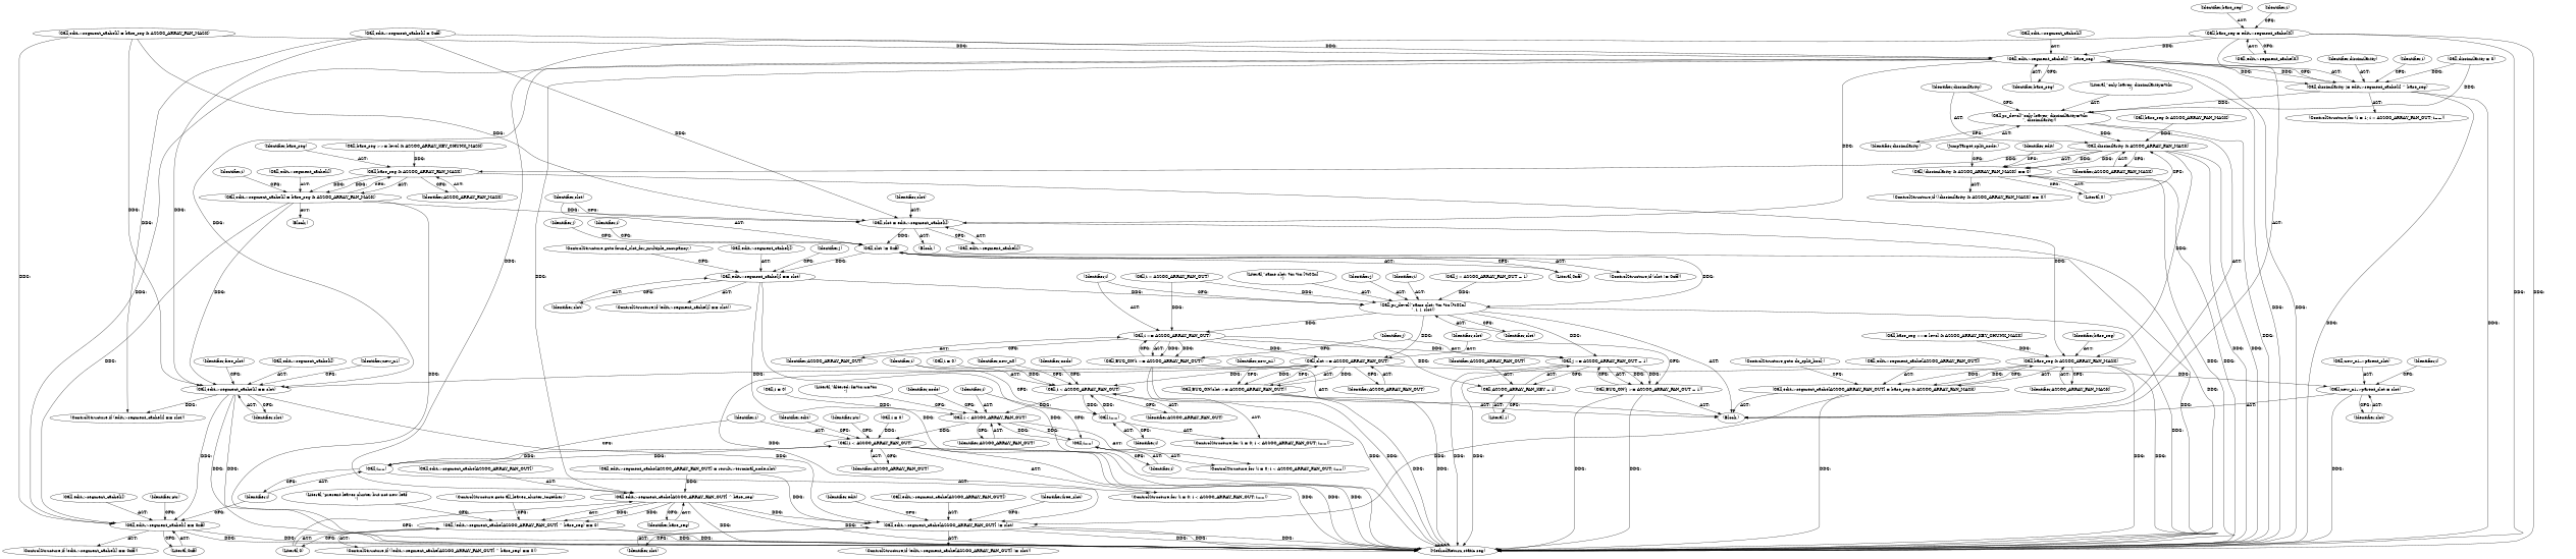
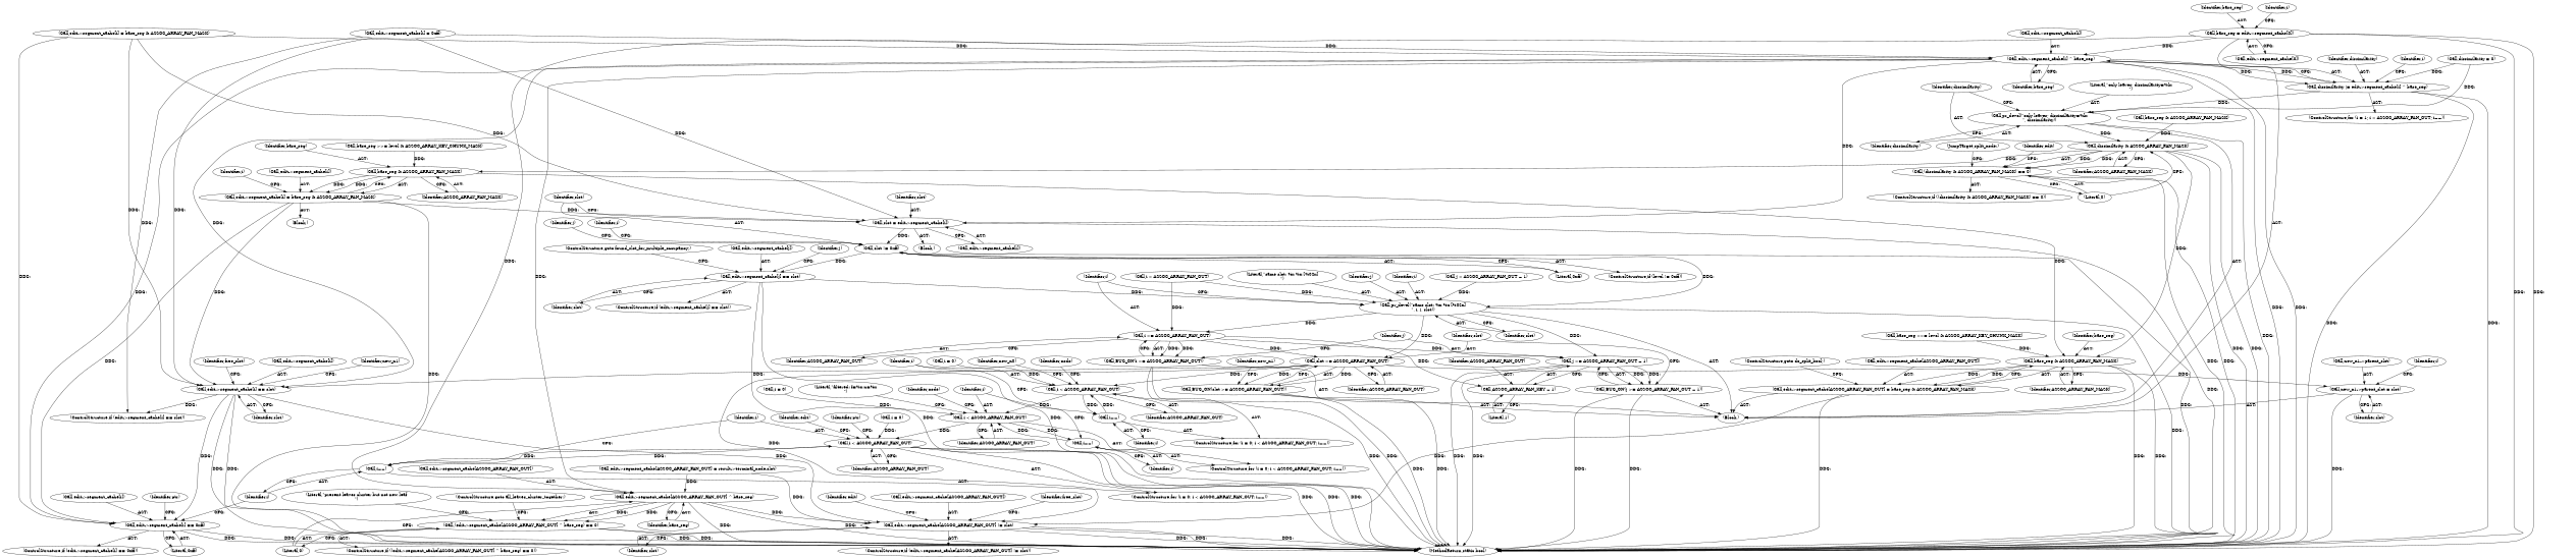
  digraph {
    n1 [label="(Call,base_seg = edit->segment_cache[0])"]
    n2 [label="(Call,edit->segment_cache[i] ^ base_seg)"]
    n3 [label="(Call,edit->segment_cache[ASSOC_ARRAY_FAN_OUT] ^ base_seg)"]
-   n4 [label="(MethodReturn,static seg)"]
+   n4 [label="(MethodReturn,static bool)"]
    n5 [label="(Call,edit->segment_cache[0])"]
    n6 [label="(Block,)"]
    n7 [label="(Call,dissimilarity |= edit->segment_cache[i] ^ base_seg)"]
    n8 [label="(Call,slot = edit->segment_cache[i])"]
    n9 [label="(Call,edit->segment_cache[i] == slot)"]
    n10 [label="(Call,edit->segment_cache[i] == 0xff)"]
    n11 [label="(Identifier,base_seg)"]
    n12 [label="(Call,edit->segment_cache[ASSOC_ARRAY_FAN_OUT] != slot)"]
    n13 [label="(Call,(edit->segment_cache[ASSOC_ARRAY_FAN_OUT] ^ base_seg) == 0)"]
    n14 [label="(Identifier,base_seg)"]
    n15 [label="(Call,pr_devel(\"only leaves; dissimilarity=%lx\n\", dissimilarity))"]
    n16 [label="(ControlStructure,for (i = 1; i < ASSOC_ARRAY_FAN_OUT; i++))"]
    n17 [label="(Call,slot != 0xff)"]
    n18 [label="(Block,)"]
    n19 [label="(Call,edit->segment_cache[i])"]
    n20 [label="(Identifier,slot)"]
    n21 [label="(ControlStructure,if (edit->segment_cache[i] == slot))"]
    n22 [label="(ControlStructure,if (edit->segment_cache[i] == 0xff))"]
    n23 [label="(Literal,0xff)"]
    n24 [label="(Call,dissimilarity & ASSOC_ARRAY_FAN_MASK)"]
    n25 [label="(Identifier,dissimilarity)"]
    n26 [label="(Call,(dissimilarity & ASSOC_ARRAY_FAN_MASK) == 0)"]
    n27 [label="(Call,base_seg & ASSOC_ARRAY_FAN_MASK)"]
    n28 [label="(Call,base_seg & ASSOC_ARRAY_FAN_MASK)"]
    n29 [label="(Identifier,ASSOC_ARRAY_FAN_MASK)"]
    n30 [label="(ControlStructure,if ((dissimilarity & ASSOC_ARRAY_FAN_MASK) == 0))"]
    n31 [label="(Literal,0)"]
    n32 [label="(Call,edit->segment_cache[i] = base_seg & ASSOC_ARRAY_FAN_MASK)"]
    n33 [label="(Identifier,ASSOC_ARRAY_FAN_MASK)"]
    n34 [label="(Call,edit->segment_cache[ASSOC_ARRAY_FAN_OUT] = base_seg & ASSOC_ARRAY_FAN_MASK)"]
    n35 [label="(Identifier,ASSOC_ARRAY_FAN_MASK)"]
    n36 [label="(Block,)"]
    n37 [label="(Call,edit->segment_cache[j] == slot)"]
    n38 [label="(Call,pr_devel(\"same slot: %x %x [%02x]\n\", i, j, slot))"]
    n39 [label="(Literal,0xff)"]
-   n40 [label="(ControlStructure,if (slot != 0xff))"]
+   n40 [label="(ControlStructure,if (level != 0xff))"]
    n41 [label="(Identifier,slot)"]
    n42 [label="(ControlStructure,if (edit->segment_cache[j] == slot))"]
    n43 [label="(Call,i >= ASSOC_ARRAY_FAN_OUT)"]
    n44 [label="(Call,j >= ASSOC_ARRAY_FAN_OUT + 1)"]
    n45 [label="(Call,slot >= ASSOC_ARRAY_FAN_OUT)"]
    n46 [label="(Identifier,slot)"]
    n47 [label="(Call,BUG_ON(i >= ASSOC_ARRAY_FAN_OUT))"]
    n48 [label="(Call,ASSOC_ARRAY_FAN_KEY + 1)"]
    n49 [label="(Identifier,ASSOC_ARRAY_FAN_OUT)"]
    n50 [label="(Call,BUG_ON(j >= ASSOC_ARRAY_FAN_OUT + 1))"]
    n51 [label="(Call,BUG_ON(slot >= ASSOC_ARRAY_FAN_OUT))"]
    n52 [label="(Call,new_n1->parent_slot = slot)"]
    n53 [label="(Call,i < ASSOC_ARRAY_FAN_OUT)"]
    n54 [label="(Identifier,ASSOC_ARRAY_FAN_OUT)"]
    n55 [label="(Literal,1)"]
    n56 [label="(Identifier,slot)"]
    n57 [label="(Call,i++)"]
    n58 [label="(Call,i < ASSOC_ARRAY_FAN_OUT)"]
    n59 [label="(Identifier,ASSOC_ARRAY_FAN_OUT)"]
    n60 [label="(ControlStructure,for (i = 0; i < ASSOC_ARRAY_FAN_OUT; i++))"]
    n61 [label="(Identifier,slot)"]
    n62 [label="(ControlStructure,if (edit->segment_cache[ASSOC_ARRAY_FAN_OUT] != slot))"]
    n63 [label="(Identifier,i)"]
    n64 [label="(Call,i++)"]
    n65 [label="(Call,i < ASSOC_ARRAY_FAN_OUT)"]
    n66 [label="(Identifier,ASSOC_ARRAY_FAN_OUT)"]
    n67 [label="(ControlStructure,for (i = 0; i < ASSOC_ARRAY_FAN_OUT; i++))"]
    n68 [label="(Identifier,i)"]
    n69 [label="(Call,i++)"]
    n70 [label="(Identifier,ASSOC_ARRAY_FAN_OUT)"]
    n71 [label="(ControlStructure,for (i = 0; i < ASSOC_ARRAY_FAN_OUT; i++))"]
    n72 [label="(Identifier,i)"]
    n73 [label="(Literal,0)"]
    n74 [label="(ControlStructure,if ((edit->segment_cache[ASSOC_ARRAY_FAN_OUT] ^ base_seg) == 0))"]
    n75 [label="(Call,edit->segment_cache[i] = 0xff)"]
    n76 [label="(Call,edit->segment_cache[i])"]
    n77 [label="(Identifier,i)"]
    n78 [label="(Identifier,slot)"]
    n79 [label="(Call,i = 0)"]
    n80 [label="(Identifier,slot)"]
    n81 [label="(Call,edit->segment_cache[ASSOC_ARRAY_FAN_OUT])"]
    n82 [label="(Identifier,node)"]
    n83 [label="(Identifier,i)"]
    n84 [label="(Call,base_seg >>= level & ASSOC_ARRAY_KEY_CHUNK_MASK)"]
    n85 [label="(Identifier,i)"]
    n86 [label="(Call,i = 0)"]
    n87 [label="(Identifier,new_n1)"]
    n88 [label="(Identifier,i)"]
    n89 [label="(ControlStructure,goto found_slot_for_multiple_occupancy;)"]
    n90 [label="(Call,j < ASSOC_ARRAY_FAN_OUT + 1)"]
    n91 [label="(Call,i = 0)"]
    n92 [label="(Identifier,base_seg)"]
    n93 [label="(Call,edit->segment_cache[ASSOC_ARRAY_FAN_OUT])"]
    n94 [label="(Literal,\"same slot: %x %x [%02x]\n\")"]
    n95 [label="(JumpTarget,split_node:)"]
    n96 [label="(Call,edit->segment_cache[i])"]
    n97 [label="(Identifier,edit)"]
    n98 [label="(Identifier,base_seg)"]
    n99 [label="(Identifier,new_n0)"]
    n100 [label="(Identifier,i)"]
    n101 [label="(Identifier,dissimilarity)"]
    n102 [label="(Identifier,free_slot)"]
    n103 [label="(Call,edit->segment_cache[i])"]
    n104 [label="(Identifier,ptr)"]
    n105 [label="(Identifier,j)"]
    n106 [label="(Identifier,new_n1)"]
    n107 [label="(Identifier,free_slot)"]
    n108 [label="(Call,edit->segment_cache[i] = base_seg & ASSOC_ARRAY_FAN_MASK)"]
    n109 [label="(Identifier,j)"]
    n110 [label="(Call,edit->segment_cache[ASSOC_ARRAY_FAN_OUT] = result->terminal_node.slot)"]
    n111 [label="(Identifier,slot)"]
    n112 [label="(Identifier,i)"]
    n113 [label="(Identifier,edit)"]
    n114 [label="(Identifier,i)"]
    n115 [label="(Call,base_seg & ASSOC_ARRAY_FAN_MASK)"]
    n116 [label="(Identifier,ptr)"]
    n117 [label="(Call,new_n1->parent_slot)"]
    n118 [label="(Identifier,node)"]
    n119 [label="(Identifier,i)"]
    n120 [label="(ControlStructure,goto do_split_bool;)"]
    n121 [label="(Identifier,ASSOC_ARRAY_FAN_OUT)"]
    n122 [label="(Identifier,edit)"]
    n123 [label="(Literal,\"filtered: f=%x n=%x\n\")"]
    n124 [label="(Identifier,i)"]
    n125 [label="(Literal,\"only leaves; dissimilarity=%lx\n\")"]
    n126 [label="(Identifier,j)"]
    n127 [label="(Call,edit->segment_cache[ASSOC_ARRAY_FAN_OUT])"]
    n128 [label="(Call,edit->segment_cache[i])"]
    n129 [label="(Literal,\"present leaves cluster but not new leaf\n\")"]
    n130 [label="(ControlStructure,goto all_leaves_cluster_together;)"]
    n131 [label="(Call,edit->segment_cache[j])"]
    n132 [label="(Identifier,j)"]
    n133 [label="(Call,i < ASSOC_ARRAY_FAN_OUT)"]
    n134 [label="(Call,base_seg >>= level & ASSOC_ARRAY_KEY_CHUNK_MASK)"]
    n135 [label="(Identifier,dissimilarity)"]
    n136 [label="(Identifier,i)"]
    n137 [label="(Identifier,base_seg)"]
    n138 [label="(Call,dissimilarity = 0)"]
    n1 -> n2 [label="DDG: "]
    n1 -> n3 [label="DDG: "]
    n1 -> n4 [label="DDG: "]
    n1 -> n4 [label="DDG: "]
    n1 -> n5 [label="CFG: "]
    n1 -> n6 [label="AST: "]
    n2 -> n3 [label="DDG: "]
    n2 -> n4 [label="DDG: "]
    n2 -> n4 [label="DDG: "]
    n2 -> n7 [label="AST: "]
    n2 -> n7 [label="DDG: "]
    n2 -> n7 [label="DDG: "]
    n2 -> n8 [label="DDG: "]
    n2 -> n9 [label="DDG: "]
    n2 -> n10 [label="DDG: "]
    n2 -> n11 [label="CFG: "]
    n3 -> n4 [label="DDG: "]
    n3 -> n4 [label="DDG: "]
    n3 -> n12 [label="DDG: "]
    n3 -> n13 [label="AST: "]
    n3 -> n13 [label="DDG: "]
    n3 -> n13 [label="DDG: "]
    n3 -> n14 [label="CFG: "]
    n5 -> n1 [label="AST: "]
    n7 -> n2 [label="CFG: "]
    n7 -> n4 [label="DDG: "]
    n7 -> n4 [label="DDG: "]
    n7 -> n15 [label="DDG: "]
    n7 -> n16 [label="AST: "]
    n8 -> n4 [label="DDG: "]
    n8 -> n17 [label="DDG: "]
    n8 -> n18 [label="AST: "]
    n8 -> n19 [label="CFG: "]
    n9 -> n4 [label="DDG: "]
    n9 -> n4 [label="DDG: "]
    n9 -> n10 [label="DDG: "]
    n9 -> n12 [label="DDG: "]
    n9 -> n20 [label="CFG: "]
    n9 -> n21 [label="DDG: "]
    n10 -> n4 [label="DDG: "]
    n10 -> n4 [label="DDG: "]
    n10 -> n22 [label="AST: "]
    n10 -> n23 [label="CFG: "]
    n11 -> n2 [label="AST: "]
    n12 -> n4 [label="DDG: "]
    n12 -> n4 [label="DDG: "]
    n12 -> n4 [label="DDG: "]
    n12 -> n61 [label="CFG: "]
    n12 -> n62 [label="AST: "]
    n13 -> n4 [label="DDG: "]
    n13 -> n4 [label="DDG: "]
    n13 -> n73 [label="CFG: "]
    n13 -> n74 [label="AST: "]
    n14 -> n3 [label="AST: "]
    n15 -> n4 [label="DDG: "]
    n15 -> n6 [label="AST: "]
    n15 -> n24 [label="DDG: "]
    n15 -> n25 [label="CFG: "]
    n17 -> n4 [label="DDG: "]
    n17 -> n37 [label="DDG: "]
    n17 -> n38 [label="DDG: "]
    n17 -> n39 [label="CFG: "]
    n17 -> n40 [label="AST: "]
    n19 -> n8 [label="AST: "]
    n20 -> n9 [label="AST: "]
    n23 -> n10 [label="AST: "]
    n24 -> n4 [label="DDG: "]
    n24 -> n4 [label="DDG: "]
    n24 -> n26 [label="AST: "]
    n24 -> n26 [label="DDG: "]
    n24 -> n26 [label="DDG: "]
    n24 -> n27 [label="DDG: "]
    n24 -> n28 [label="DDG: "]
    n24 -> n29 [label="CFG: "]
    n25 -> n15 [label="AST: "]
    n26 -> n4 [label="DDG: "]
    n26 -> n4 [label="DDG: "]
    n26 -> n30 [label="AST: "]
    n26 -> n31 [label="CFG: "]
    n27 -> n28 [label="DDG: "]
    n27 -> n32 [label="AST: "]
    n27 -> n32 [label="DDG: "]
    n27 -> n32 [label="DDG: "]
    n27 -> n33 [label="CFG: "]
    n28 -> n4 [label="DDG: "]
    n28 -> n4 [label="DDG: "]
    n28 -> n34 [label="AST: "]
    n28 -> n34 [label="DDG: "]
    n28 -> n34 [label="DDG: "]
    n28 -> n35 [label="CFG: "]
    n29 -> n24 [label="AST: "]
    n31 -> n24 [label="CFG: "]
    n31 -> n26 [label="AST: "]
    n32 -> n4 [label="DDG: "]
    n32 -> n8 [label="DDG: "]
    n32 -> n9 [label="DDG: "]
    n32 -> n10 [label="DDG: "]
    n32 -> n27 [label="CFG: "]
    n32 -> n36 [label="AST: "]
    n33 -> n27 [label="AST: "]
    n34 -> n4 [label="DDG: "]
    n34 -> n6 [label="AST: "]
    n34 -> n12 [label="DDG: "]
    n34 -> n28 [label="CFG: "]
    n35 -> n28 [label="AST: "]
    n37 -> n4 [label="DDG: "]
    n37 -> n4 [label="DDG: "]
    n37 -> n38 [label="DDG: "]
    n37 -> n41 [label="CFG: "]
    n37 -> n42 [label="AST: "]
    n38 -> n4 [label="DDG: "]
    n38 -> n6 [label="AST: "]
    n38 -> n43 [label="DDG: "]
    n38 -> n44 [label="DDG: "]
    n38 -> n45 [label="DDG: "]
    n38 -> n46 [label="CFG: "]
    n39 -> n17 [label="AST: "]
    n41 -> n37 [label="AST: "]
    n43 -> n44 [label="DDG: "]
    n43 -> n45 [label="DDG: "]
    n43 -> n47 [label="AST: "]
    n43 -> n47 [label="DDG: "]
    n43 -> n47 [label="DDG: "]
    n43 -> n48 [label="DDG: "]
    n43 -> n49 [label="CFG: "]
    n44 -> n4 [label="DDG: "]
    n44 -> n4 [label="DDG: "]
    n44 -> n48 [label="CFG: "]
    n44 -> n50 [label="AST: "]
    n44 -> n50 [label="DDG: "]
    n44 -> n50 [label="DDG: "]
    n45 -> n9 [label="DDG: "]
    n45 -> n12 [label="DDG: "]
    n45 -> n51 [label="AST: "]
    n45 -> n51 [label="DDG: "]
    n45 -> n51 [label="DDG: "]
    n45 -> n52 [label="DDG: "]
    n45 -> n53 [label="DDG: "]
    n45 -> n54 [label="CFG: "]
    n46 -> n38 [label="AST: "]
    n47 -> n4 [label="DDG: "]
    n47 -> n4 [label="DDG: "]
    n47 -> n6 [label="AST: "]
    n47 -> n43 [label="CFG: "]
    n48 -> n44 [label="AST: "]
    n48 -> n55 [label="CFG: "]
    n49 -> n43 [label="AST: "]
    n50 -> n4 [label="DDG: "]
    n50 -> n4 [label="DDG: "]
    n50 -> n6 [label="AST: "]
    n50 -> n44 [label="CFG: "]
    n51 -> n4 [label="DDG: "]
    n51 -> n4 [label="DDG: "]
    n51 -> n6 [label="AST: "]
    n51 -> n45 [label="CFG: "]
    n52 -> n4 [label="DDG: "]
    n52 -> n6 [label="AST: "]
    n52 -> n56 [label="CFG: "]
    n53 -> n57 [label="DDG: "]
    n53 -> n58 [label="DDG: "]
    n53 -> n59 [label="CFG: "]
    n53 -> n60 [label="AST: "]
    n54 -> n45 [label="AST: "]
    n55 -> n48 [label="AST: "]
    n56 -> n52 [label="AST: "]
    n57 -> n53 [label="DDG: "]
    n57 -> n60 [label="AST: "]
    n57 -> n63 [label="CFG: "]
    n58 -> n64 [label="DDG: "]
    n58 -> n65 [label="DDG: "]
    n58 -> n66 [label="CFG: "]
    n58 -> n67 [label="AST: "]
    n59 -> n53 [label="AST: "]
    n61 -> n12 [label="AST: "]
    n63 -> n57 [label="AST: "]
    n64 -> n58 [label="DDG: "]
    n64 -> n67 [label="AST: "]
    n64 -> n68 [label="CFG: "]
    n65 -> n4 [label="DDG: "]
    n65 -> n4 [label="DDG: "]
    n65 -> n4 [label="DDG: "]
    n65 -> n69 [label="DDG: "]
    n65 -> n70 [label="CFG: "]
    n65 -> n71 [label="AST: "]
    n66 -> n58 [label="AST: "]
    n68 -> n64 [label="AST: "]
    n69 -> n65 [label="DDG: "]
    n69 -> n71 [label="AST: "]
    n69 -> n72 [label="CFG: "]
    n70 -> n65 [label="AST: "]
    n72 -> n10 [label="CFG: "]
    n72 -> n69 [label="AST: "]
    n73 -> n3 [label="CFG: "]
    n73 -> n13 [label="AST: "]
    n75 -> n2 [label="DDG: "]
    n75 -> n8 [label="DDG: "]
    n75 -> n9 [label="DDG: "]
    n75 -> n21 [label="DDG: "]
    n76 -> n2 [label="AST: "]
    n77 -> n7 [label="CFG: "]
    n78 -> n8 [label="CFG: "]
    n78 -> n17 [label="AST: "]
    n79 -> n65 [label="DDG: "]
    n80 -> n8 [label="AST: "]
    n81 -> n3 [label="AST: "]
    n82 -> n58 [label="CFG: "]
    n83 -> n53 [label="AST: "]
    n83 -> n57 [label="CFG: "]
    n84 -> n27 [label="DDG: "]
    n85 -> n38 [label="AST: "]
    n86 -> n53 [label="DDG: "]
    n87 -> n51 [label="CFG: "]
    n88 -> n32 [label="CFG: "]
    n89 -> n37 [label="CFG: "]
    n90 -> n38 [label="DDG: "]
    n91 -> n58 [label="DDG: "]
    n92 -> n1 [label="AST: "]
    n93 -> n34 [label="AST: "]
    n94 -> n38 [label="AST: "]
    n95 -> n26 [label="CFG: "]
    n96 -> n10 [label="AST: "]
    n97 -> n26 [label="CFG: "]
    n98 -> n27 [label="AST: "]
    n99 -> n53 [label="CFG: "]
    n100 -> n1 [label="CFG: "]
    n101 -> n7 [label="AST: "]
    n102 -> n9 [label="CFG: "]
    n103 -> n9 [label="AST: "]
    n104 -> n10 [label="CFG: "]
    n105 -> n44 [label="AST: "]
    n105 -> n47 [label="CFG: "]
    n106 -> n9 [label="CFG: "]
    n107 -> n12 [label="CFG: "]
    n108 -> n2 [label="DDG: "]
    n108 -> n8 [label="DDG: "]
    n108 -> n9 [label="DDG: "]
    n108 -> n10 [label="DDG: "]
    n109 -> n17 [label="CFG: "]
    n110 -> n3 [label="DDG: "]
    n110 -> n12 [label="DDG: "]
    n111 -> n45 [label="AST: "]
    n111 -> n50 [label="CFG: "]
    n112 -> n65 [label="AST: "]
    n112 -> n69 [label="CFG: "]
    n113 -> n65 [label="CFG: "]
    n114 -> n52 [label="CFG: "]
    n115 -> n24 [label="DDG: "]
    n116 -> n65 [label="CFG: "]
    n117 -> n52 [label="AST: "]
    n118 -> n53 [label="CFG: "]
    n119 -> n17 [label="CFG: "]
    n120 -> n34 [label="CFG: "]
    n121 -> n48 [label="AST: "]
    n122 -> n12 [label="CFG: "]
    n123 -> n58 [label="CFG: "]
    n124 -> n38 [label="CFG: "]
    n124 -> n43 [label="AST: "]
    n125 -> n15 [label="AST: "]
    n126 -> n38 [label="AST: "]
    n127 -> n12 [label="AST: "]
    n128 -> n32 [label="AST: "]
    n129 -> n13 [label="CFG: "]
    n130 -> n13 [label="CFG: "]
    n131 -> n37 [label="AST: "]
    n132 -> n37 [label="CFG: "]
    n133 -> n38 [label="DDG: "]
    n133 -> n43 [label="DDG: "]
    n134 -> n28 [label="DDG: "]
    n135 -> n15 [label="CFG: "]
    n135 -> n24 [label="AST: "]
    n136 -> n58 [label="AST: "]
    n136 -> n64 [label="CFG: "]
    n137 -> n28 [label="AST: "]
    n138 -> n7 [label="DDG: "]
    n138 -> n15 [label="DDG: "]
  }
